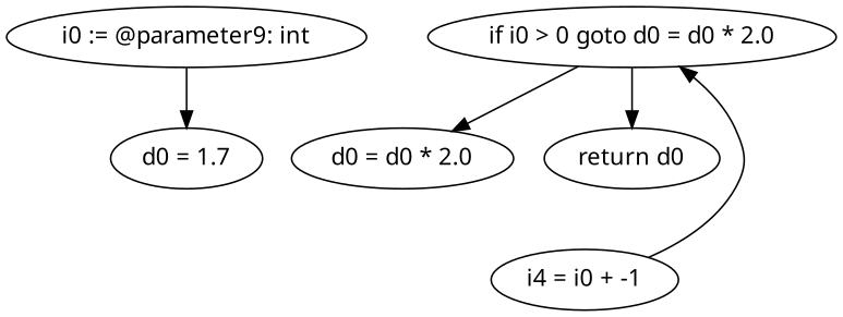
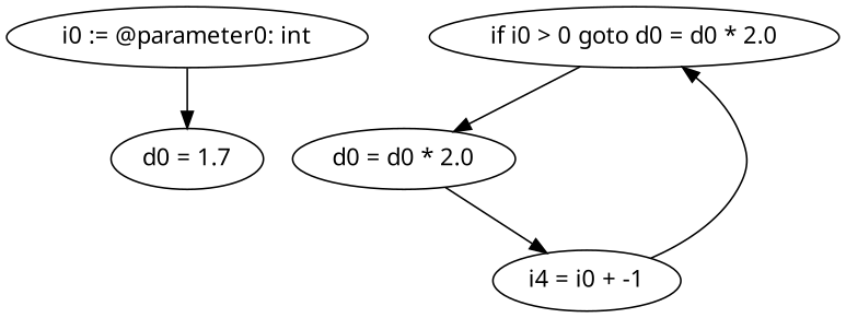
  digraph {
    fontname="Noto Sans"
    node [fontname="Noto Sans"]
    edge [fontname="Noto Sans"]
    n1 [label="d0 = 1.7"]
-   "i0 := @parameter0: int" [label="i0 := @parameter9: int"]
+   "i0 := @parameter0: int"
    "if i0 > 0 goto d0 = d0 * 2.0"
    "d0 = d0 * 2.0"
-   "return d0"
    n6 [label="i4 = i0 + -1"]
    "i0 := @parameter0: int" -> n1
    "if i0 > 0 goto d0 = d0 * 2.0" -> "d0 = d0 * 2.0"
-   "if i0 > 0 goto d0 = d0 * 2.0" -> "return d0"
+   "d0 = d0 * 2.0" -> n6
    n6 -> "if i0 > 0 goto d0 = d0 * 2.0"
  }
